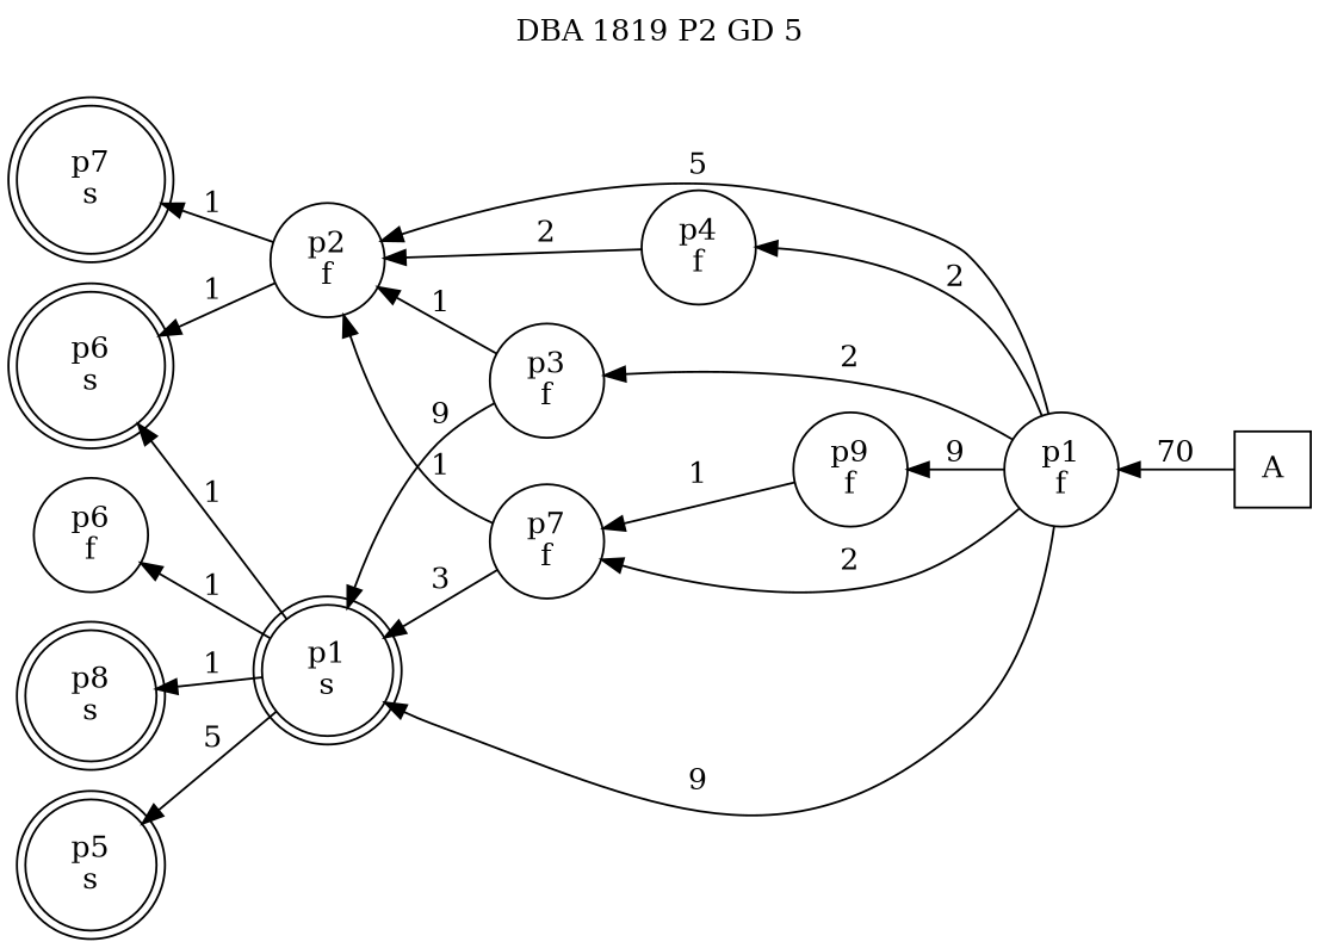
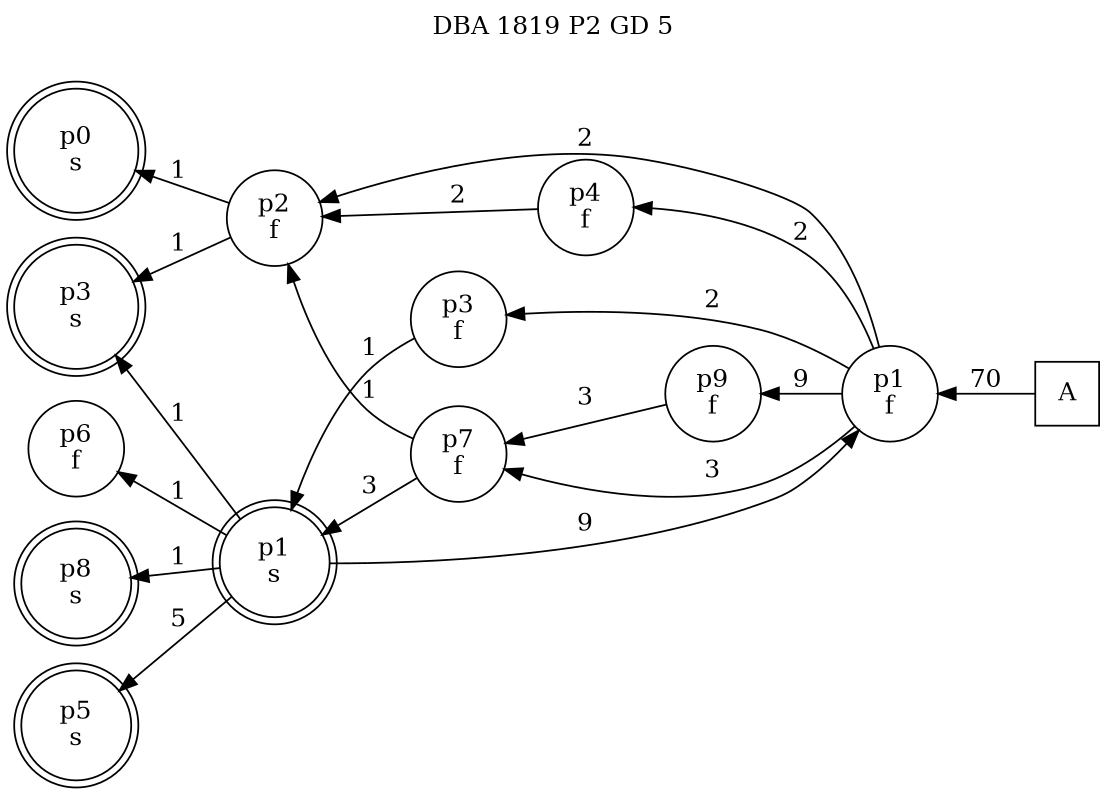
  digraph {
    label=" DBA 1819 P2 GD 5 "
    labelloc=tl
    rankdir=RL
    node [shape=circle]
    n1 [label=A shape=square]
    n2 [label="p1\nf"]
    n3 [label="p4\nf"]
    n4 [label="p2\nf"]
    n5 [label="p9\nf"]
    n6 [label="p7\nf"]
    n7 [label="p1\ns" shape=doublecircle]
    n8 [label="p3\nf"]
-   n9 [label="p7\ns" shape=doublecircle]
-   n10 [label="p6\ns" shape=doublecircle]
+   n9 [label="p0\ns" shape=doublecircle]
+   n10 [label="p3\ns" shape=doublecircle]
    n11 [label="p6\nf"]
    n12 [label="p8\ns" shape=doublecircle]
    n13 [label="p5\ns" shape=doublecircle]
    n1 -> n2 [label=70]
    n2 -> n3 [label=2]
-   n2 -> n4 [label=5]
+   n2 -> n4 [label=2]
    n2 -> n5 [label=9]
-   n2 -> n6 [label=2]
-   n2 -> n7 [label=9]
+   n2 -> n6 [label=3]
+   n7 -> n2 [label=9]
    n2 -> n8 [label=2]
    n3 -> n4 [label=2]
    n4 -> n9 [label=1]
    n4 -> n10 [label=1]
-   n5 -> n6 [label=1]
+   n5 -> n6 [label=3]
    n6 -> n4 [label=1]
    n6 -> n7 [label=3]
    n7 -> n10 [label=1]
    n7 -> n11 [label=1]
    n7 -> n12 [label=1]
    n7 -> n13 [label=5]
-   n8 -> n4 [label=1]
-   n8 -> n7 [label=9]
+   n8 -> n7 [label=1]
  }
